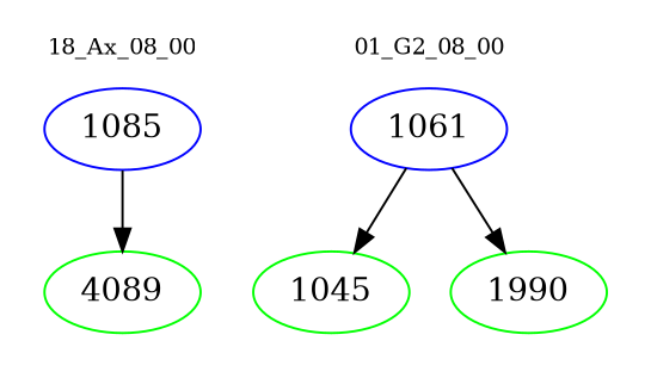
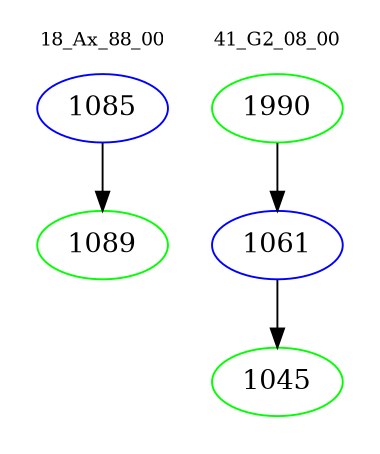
  digraph {
    node [color=green]
    edge [color=black]
    n1 [color=blue label=1085]
-   n2 [label=4089]
+   n2 [label=1089]
    n3 [color=blue label=1061]
    n4 [label=1045]
    n5 [label=1990]
    subgraph cluster_1 {
      color=white
      fontsize=10
-     label="18_Ax_08_00"
+     label="18_Ax_88_00"
      n1
      n2
    }
    subgraph cluster_2 {
      color=white
      fontsize=10
-     label="01_G2_08_00"
+     label="41_G2_08_00"
      n3
      n4
      n5
    }
    n1 -> n2
    n3 -> n4
-   n3 -> n5
+   n5 -> n3
  }
